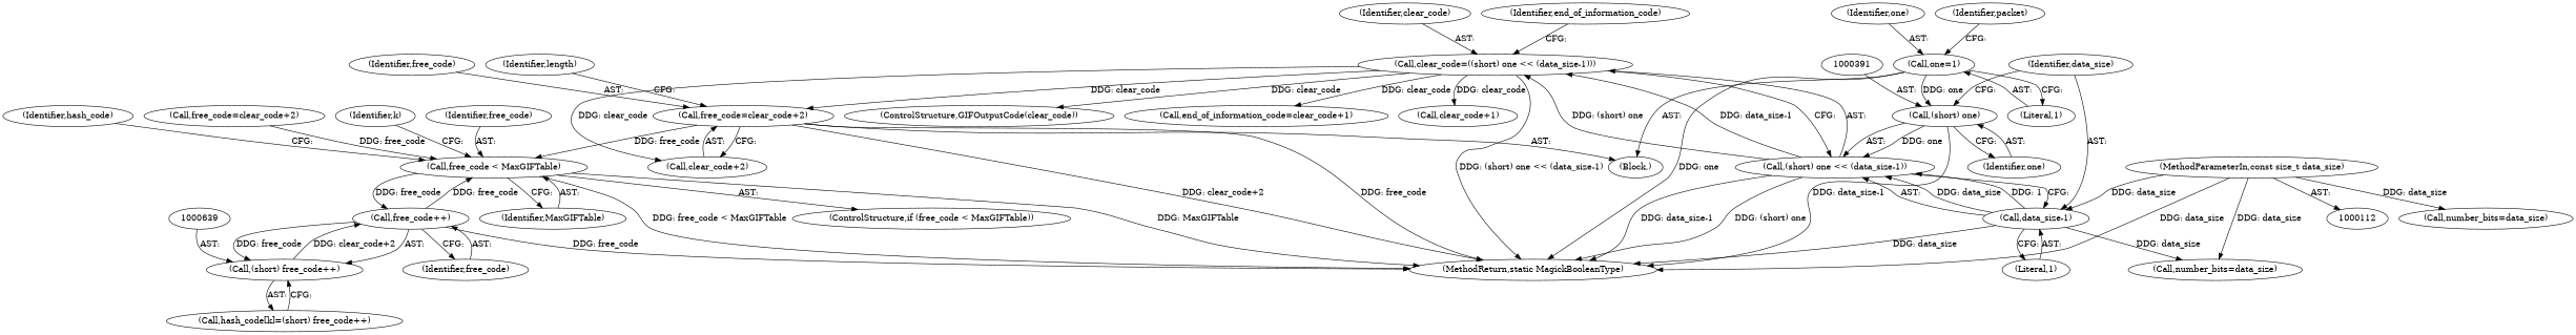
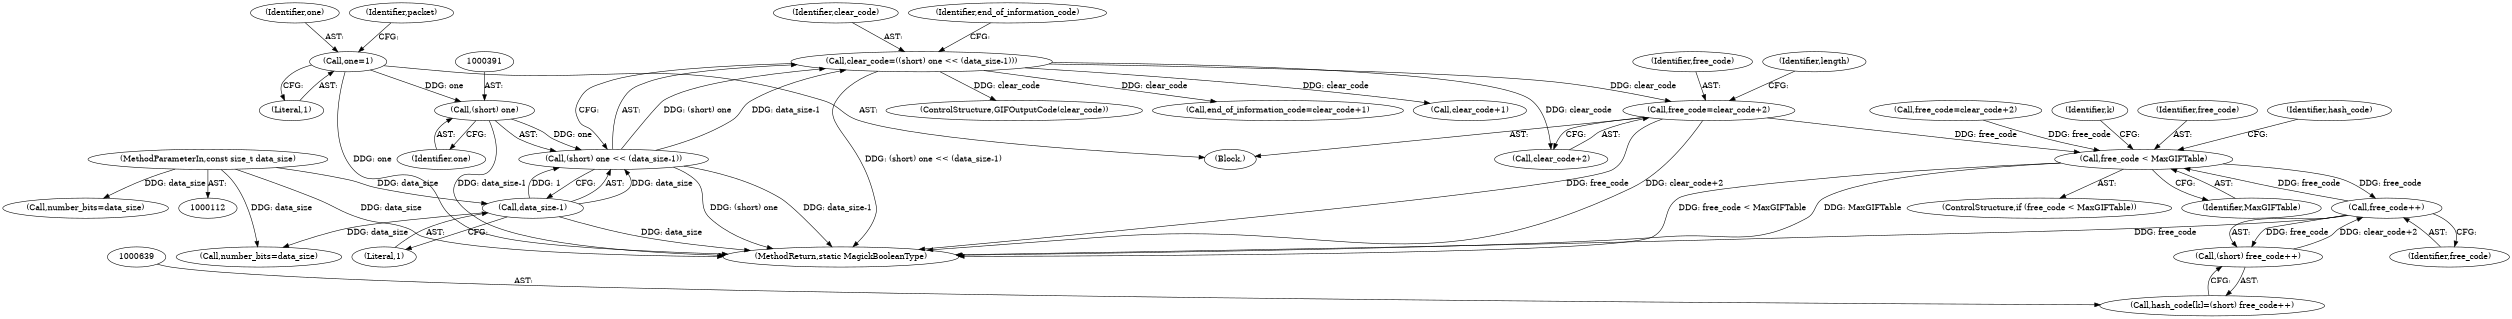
  digraph {
    n1 [label="(Call,free_code=clear_code+2)"]
    n2 [label="(Call,free_code < MaxGIFTable)"]
    n3 [label="(Block,)"]
    n4 [label="(MethodReturn,static MagickBooleanType)"]
    n5 [label="(Call,clear_code+2)"]
    n6 [label="(Call,free_code++)"]
    n7 [label="(ControlStructure,if (free_code < MaxGIFTable))"]
    n8 [label="(Identifier,MaxGIFTable)"]
    n9 [label="(Call,clear_code=((short) one << (data_size-1)))"]
    n10 [label="(Call,(short) one << (data_size-1))"]
    n11 [label="(ControlStructure,GIFOutputCode(clear_code))"]
    n12 [label="(Call,end_of_information_code=clear_code+1)"]
    n13 [label="(Call,clear_code+1)"]
    n14 [label="(Call,data_size-1)"]
    n15 [label="(Call,number_bits=data_size)"]
    n16 [label="(Literal,1)"]
    n17 [label="(Call,(short) one)"]
    n18 [label="(Identifier,one)"]
    n19 [label="(Call,one=1)"]
    n20 [label="(Literal,1)"]
    n21 [label="(MethodParameterIn,const size_t data_size)"]
    n22 [label="(Call,number_bits=data_size)"]
    1000112
    n24 [label="(Call,(short) free_code++)"]
    n25 [label="(Identifier,free_code)"]
    n26 [label="(Call,hash_code[k]=(short) free_code++)"]
    n27 [label="(Identifier,one)"]
    n28 [label="(Identifier,clear_code)"]
    n29 [label="(Identifier,hash_code)"]
    n30 [label="(Call,free_code=clear_code+2)"]
    n31 [label="(Identifier,packet)"]
    n32 [label="(Identifier,end_of_information_code)"]
    n33 [label="(Identifier,free_code)"]
    n34 [label="(Identifier,k)"]
    n35 [label="(Identifier,length)"]
    n36 [label="(Identifier,free_code)"]
-   n37 [label="(Identifier,data_size)"]
    1000391
    1000639
    n1 -> n2 [label="DDG: free_code"]
    n1 -> n3 [label="AST: "]
    n1 -> n4 [label="DDG: free_code"]
    n1 -> n4 [label="DDG: clear_code+2"]
    n1 -> n5 [label="CFG: "]
    n2 -> n4 [label="DDG: free_code < MaxGIFTable"]
    n2 -> n4 [label="DDG: MaxGIFTable"]
    n2 -> n6 [label="DDG: free_code"]
    n2 -> n7 [label="AST: "]
    n2 -> n8 [label="CFG: "]
    n5 -> n1 [label="AST: "]
    n6 -> n2 [label="DDG: free_code"]
    n6 -> n4 [label="DDG: free_code"]
    n6 -> n24 [label="AST: "]
    n6 -> n24 [label="DDG: free_code"]
    n6 -> n25 [label="CFG: "]
    n8 -> n2 [label="AST: "]
    n9 -> n1 [label="DDG: clear_code"]
    n9 -> n4 [label="DDG: (short) one << (data_size-1)"]
    n9 -> n5 [label="DDG: clear_code"]
    n9 -> n10 [label="CFG: "]
    n9 -> n11 [label="DDG: clear_code"]
    n9 -> n12 [label="DDG: clear_code"]
    n9 -> n13 [label="DDG: clear_code"]
    n10 -> n4 [label="DDG: data_size-1"]
    n10 -> n4 [label="DDG: (short) one"]
    n10 -> n9 [label="AST: "]
    n10 -> n9 [label="DDG: (short) one"]
    n10 -> n9 [label="DDG: data_size-1"]
    n10 -> n14 [label="CFG: "]
    n14 -> n4 [label="DDG: data_size"]
    n14 -> n10 [label="AST: "]
    n14 -> n10 [label="DDG: data_size"]
    n14 -> n10 [label="DDG: 1"]
    n14 -> n15 [label="DDG: data_size"]
    n14 -> n16 [label="CFG: "]
    n16 -> n14 [label="AST: "]
    n17 -> n4 [label="DDG: data_size-1"]
    n17 -> n10 [label="AST: "]
    n17 -> n10 [label="DDG: one"]
    n17 -> n18 [label="CFG: "]
    n18 -> n17 [label="AST: "]
    n19 -> n3 [label="AST: "]
    n19 -> n4 [label="DDG: one"]
    n19 -> n17 [label="DDG: one"]
    n19 -> n20 [label="CFG: "]
    n20 -> n19 [label="AST: "]
    n21 -> n4 [label="DDG: data_size"]
    n21 -> n14 [label="DDG: data_size"]
    n21 -> n15 [label="DDG: data_size"]
    n21 -> n22 [label="DDG: data_size"]
    n21 -> 1000112 [label="AST: "]
    n24 -> n6 [label="DDG: clear_code+2"]
    n24 -> n26 [label="AST: "]
    n25 -> n6 [label="AST: "]
    n26 -> n24 [label="CFG: "]
    n27 -> n19 [label="AST: "]
    n28 -> n9 [label="AST: "]
    n29 -> n2 [label="CFG: "]
    n30 -> n2 [label="DDG: free_code"]
    n31 -> n19 [label="CFG: "]
    n32 -> n9 [label="CFG: "]
    n33 -> n1 [label="AST: "]
    n34 -> n2 [label="CFG: "]
    n35 -> n1 [label="CFG: "]
    n36 -> n2 [label="AST: "]
-   n37 -> n14 [label="AST: "]
-   n37 -> n17 [label="CFG: "]
    1000391 -> n17 [label="AST: "]
-   1000639 -> n24 [label="AST: "]
+   1000639 -> n26 [label="AST: "]
  }
